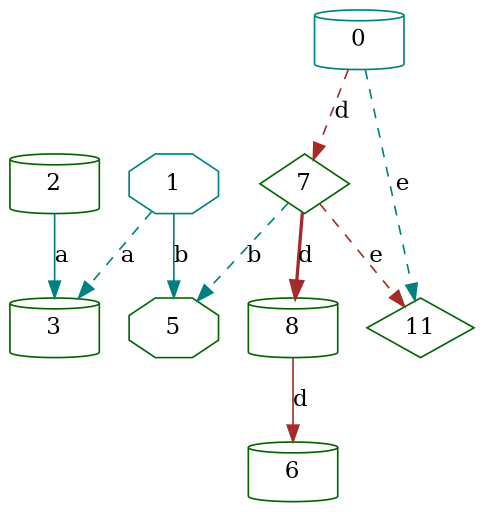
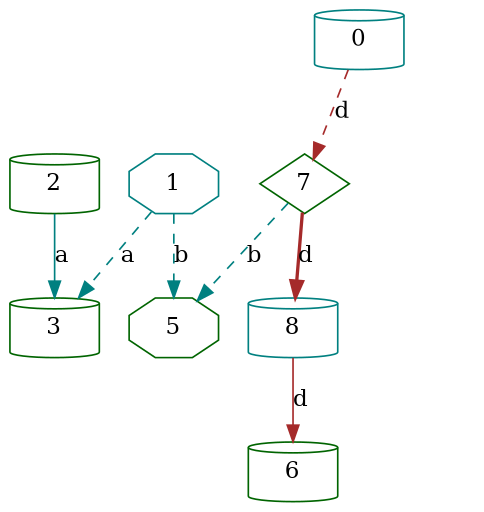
  strict digraph {
    node [color=darkgreen shape=cylinder]
    edge [color=teal style=dashed]
    1 [color=teal shape=octagon]
    3
    5 [shape=octagon]
    0 [color=teal]
    7 [shape=diamond]
-   11 [shape=diamond]
-   8
+   8 [color=teal]
    2
    n9 [label=6]
    1 -> 3 [label=a]
-   1 -> 5 [label=b style=solid]
+   1 -> 5 [label=b]
    0 -> 7 [color=brown label=d]
-   0 -> 11 [label=e]
    7 -> 5 [label=b]
-   7 -> 11 [color=brown label=e]
    7 -> 8 [color=brown label=d style=bold]
    8 -> n9 [color=brown label=d style=solid]
    2 -> 3 [label=a style=solid]
  }
